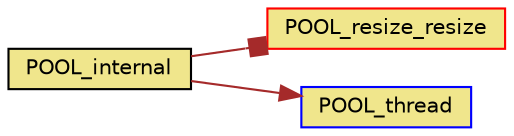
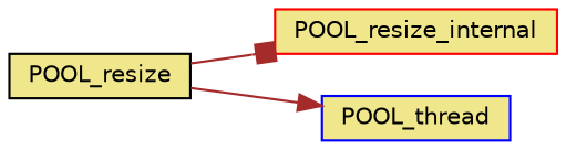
  digraph {
    rankdir=LR
    node [fillcolor=khaki fontname=Helvetica fontsize=10 shape=box style=filled]
    edge [color=brown fontname=Helvetica fontsize=10 labelfontname=Helvetica labelfontsize=10 style=solid]
-   n1 [color=black fontcolor=black height=0.2 label=POOL_internal width=0.4]
-   n2 [color=red height=0.2 label=POOL_resize_resize width=0.4]
+   n1 [color=black fontcolor=black height=0.2 label=POOL_resize width=0.4]
+   n2 [color=red height=0.2 label=POOL_resize_internal width=0.4]
    n3 [color=blue height=0.2 label=POOL_thread width=0.4]
    n1 -> n2 [arrowhead=box]
    n1 -> n3 [arrowhead=normal]
  }
